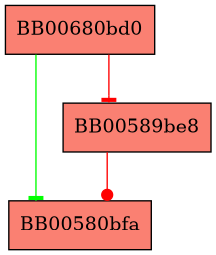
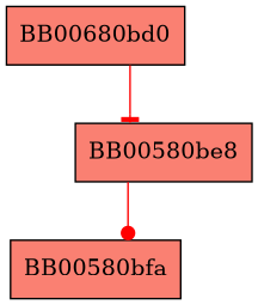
  digraph {
    splines=ortho
    node [fillcolor=salmon shape=box style=filled]
    edge [arrowhead=tee color=red]
    n1 [label=BB00680bd0]
    BB00580bfa
-   BB00580be8 [label=BB00589be8]
-   n1 -> BB00580bfa [color=green]
+   BB00580be8
    n1 -> BB00580be8
    BB00580be8 -> BB00580bfa [arrowhead=dot]
  }
